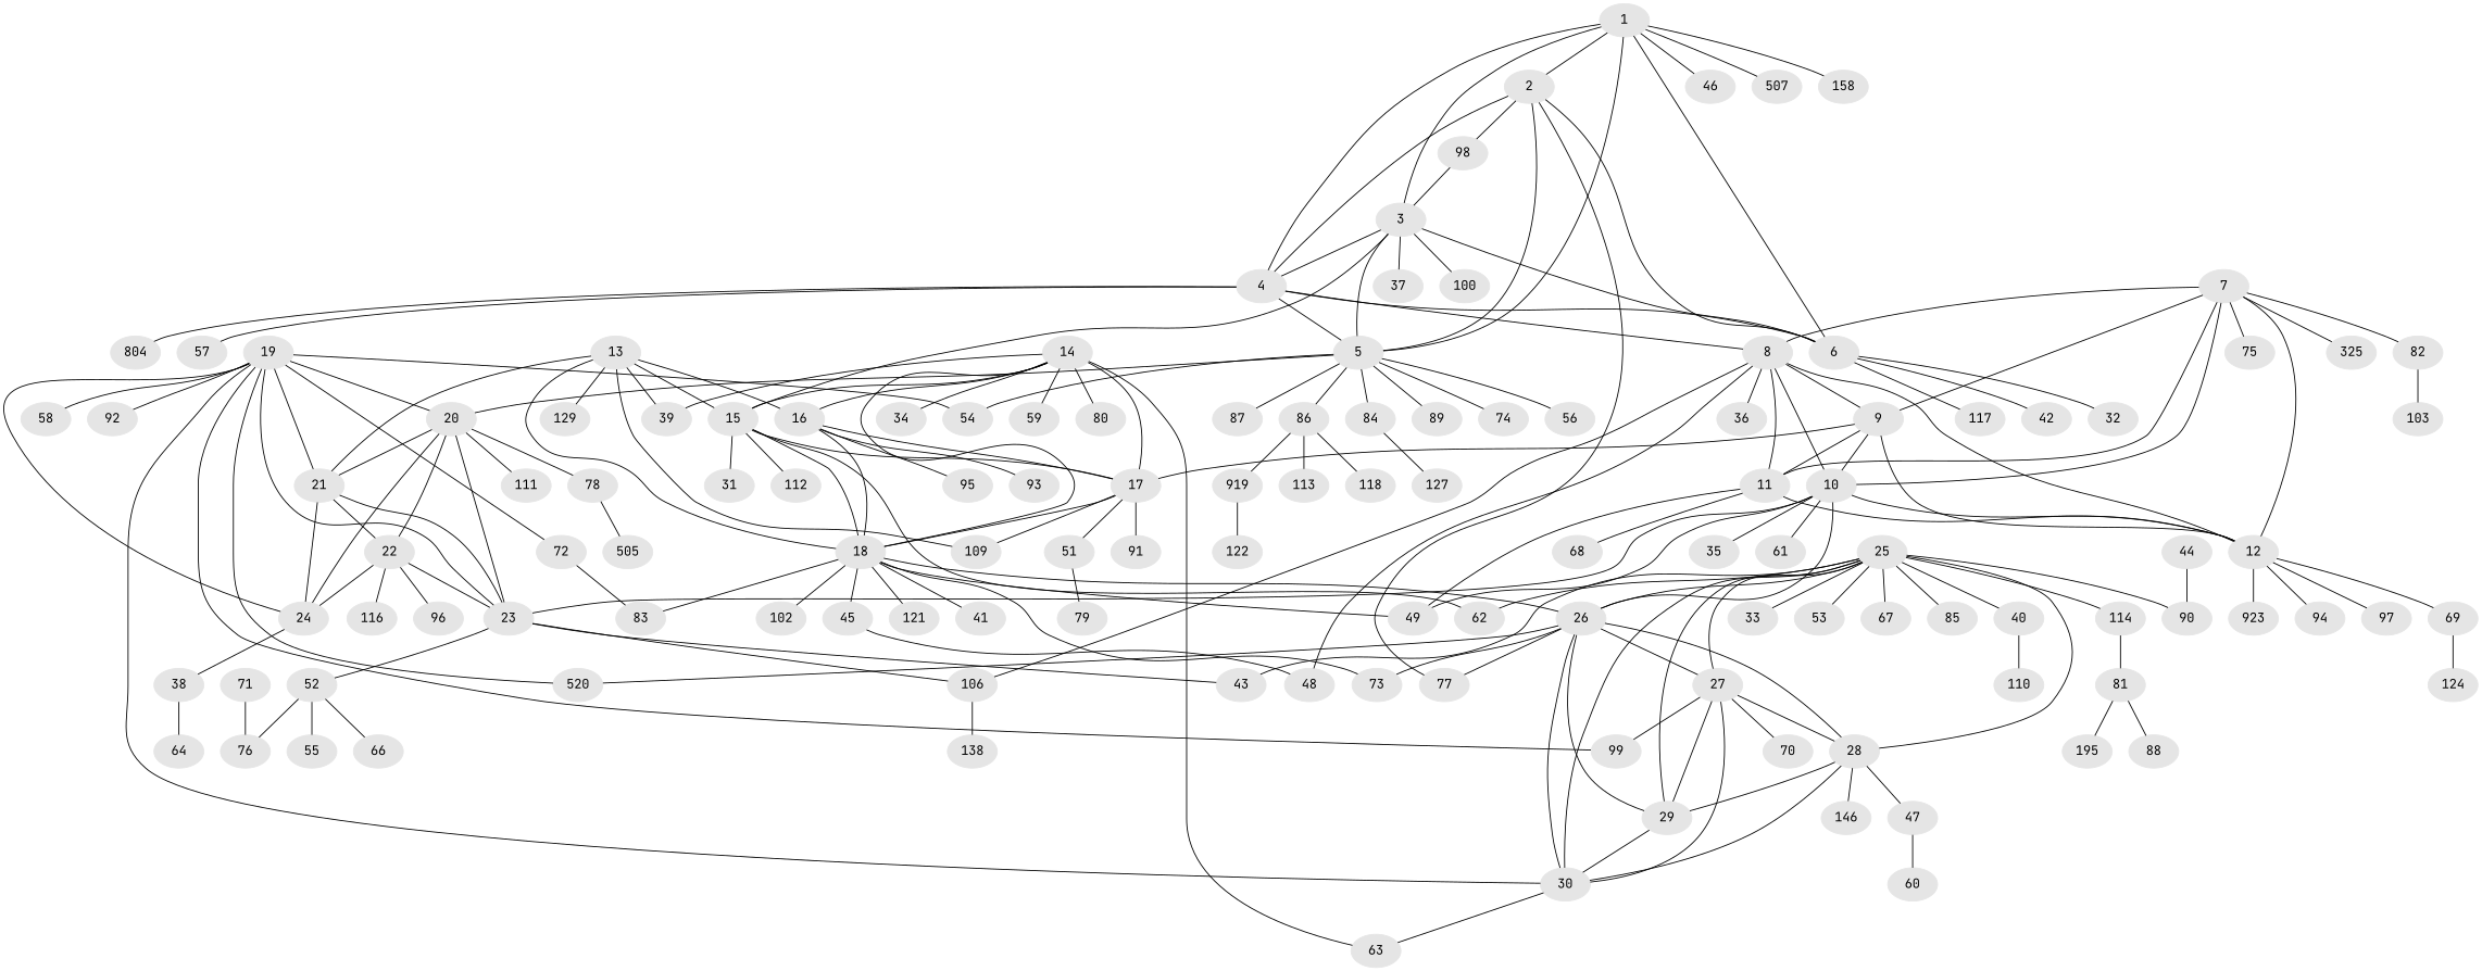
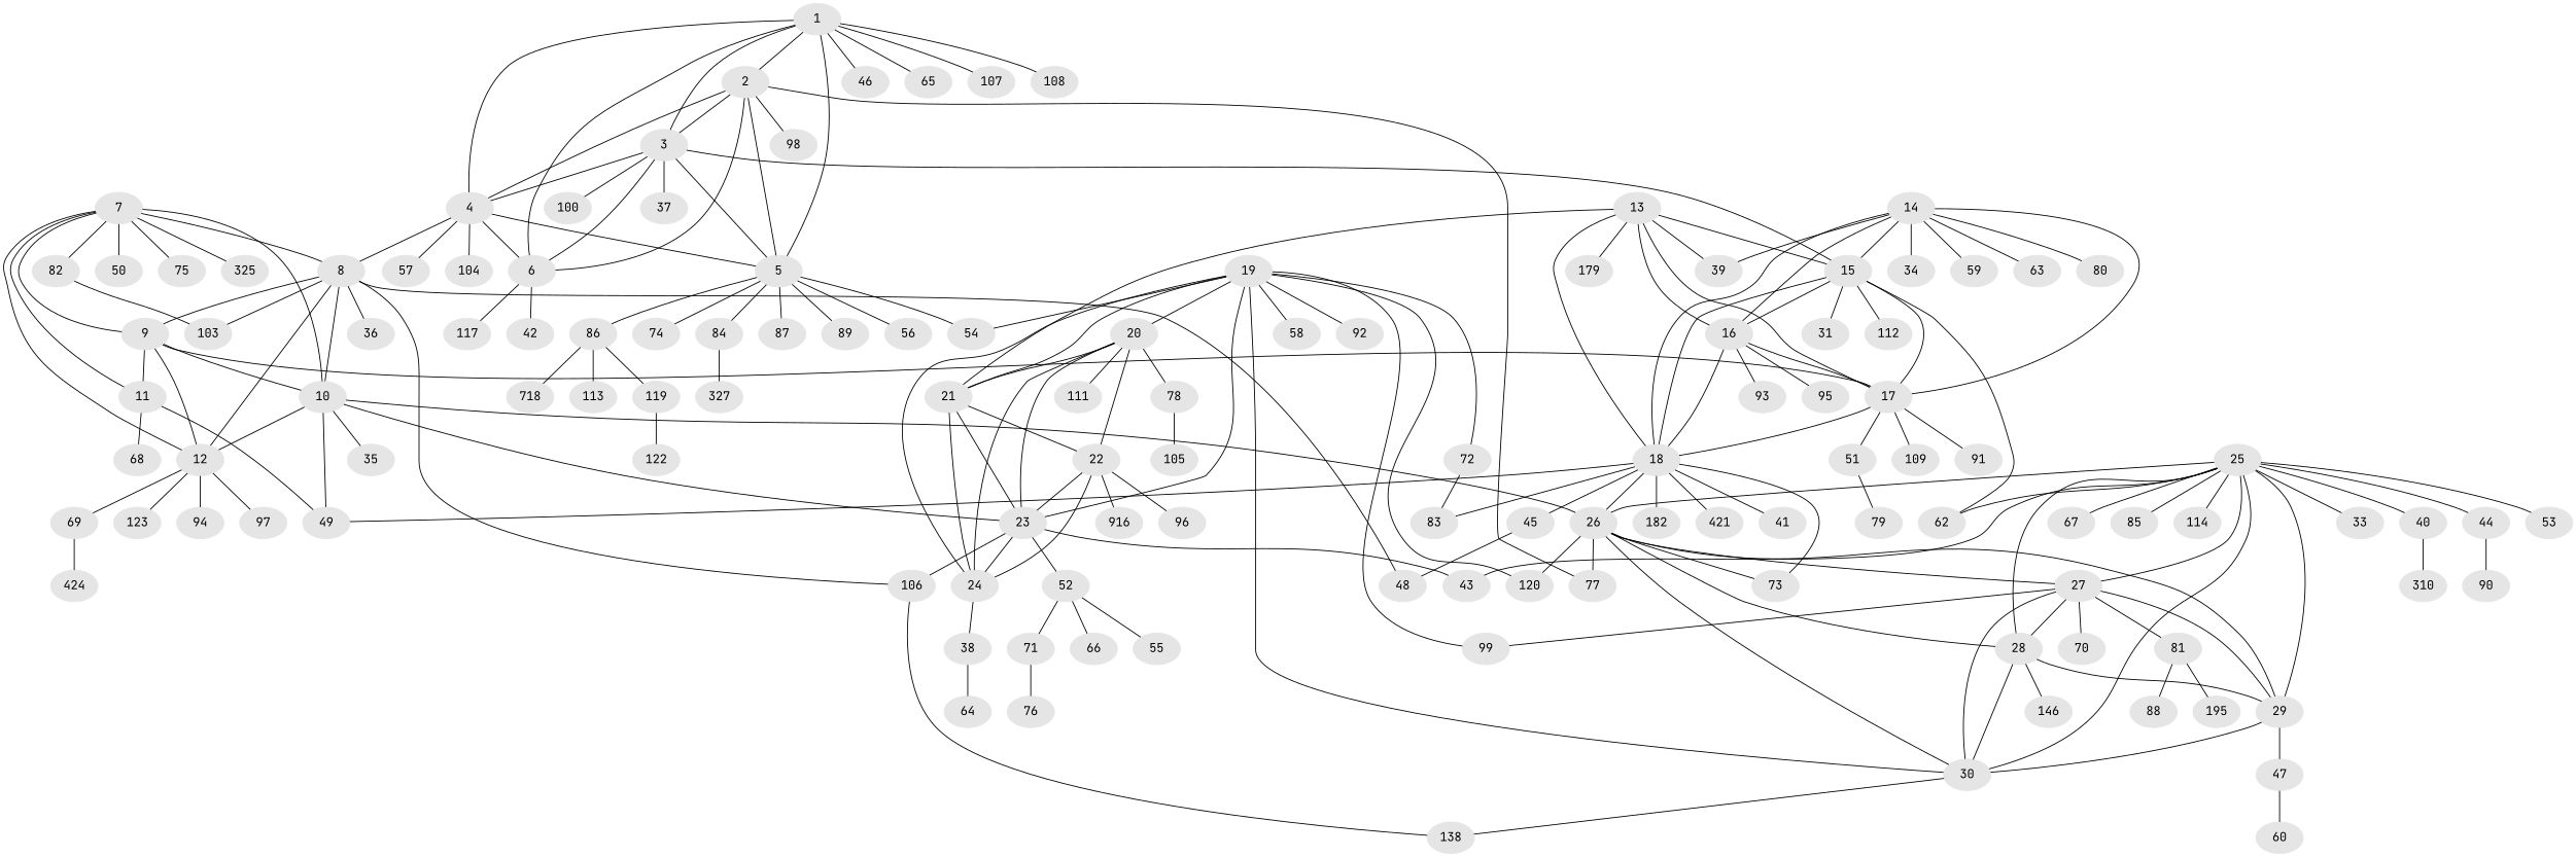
  graph {
    fontname="JetBrains Mono"
    node [color=gray90 fontname="JetBrains Mono" style=filled]
    edge [fontname="JetBrains Mono"]
    1
    2
    3
    4
    5
    6
    46
-   107 [label=507]
-   108 [label=158]
+   65
+   107
+   108
    77
    98
    15
    37
    100
    8
    57
-   104 [label=804]
+   104
    20
    54
    56
    74
    84
    86
    87
    89
-   32
    42
    117
    17
    16
    18
    31
    62
    112
    9
    10
    11
    12
    36
    48
    106
    23
    21
    22
    24
    78
    111
    25
    26
    30
    43
    27
    28
    29
    33
    40
    44
    53
    67
    85
    114
-   127
+   127 [label=327]
    113
-   118
-   119 [label=919]
+   118 [label=718]
+   119
    7
+   50
    75
    82
    n71 [label=325]
    35
-   61
    49
    68
    69
    94
    97
-   123 [label=923]
+   123
    103
    n81 [label=138]
    51
    91
    109
    52
    73
-   120 [label=520]
-   124
+   120
+   124 [label=424]
    13
-   129
+   129 [label=179]
    39
    14
    34
    59
    63
    80
    93
    95
    41
    45
    83
-   102
-   121
+   102 [label=182]
+   121 [label=421]
    79
    19
    58
    72
    92
    99
    96
-   116
+   116 [label=916]
    38
-   105 [label=505]
+   105
    55
    66
    71
    64
    70
    81
    47
    n121 [label=146]
-   110
+   110 [label=310]
    90
    88
    n125 [label=195]
    60
    76
    122
    1 -- 2
    1 -- 3
    1 -- 4
    1 -- 5
    1 -- 6
    1 -- 46
+   1 -- 65
    1 -- 107
    1 -- 108
-   98 -- 3
+   2 -- 3
    2 -- 4
    2 -- 5
    2 -- 6
    2 -- 77
    2 -- 98
    3 -- 4
    3 -- 5
    3 -- 6
    3 -- 15
    3 -- 37
    3 -- 100
    4 -- 5
    4 -- 6
    4 -- 8
    4 -- 57
    4 -- 104
-   5 -- 20
    5 -- 54
    5 -- 56
    5 -- 74
    5 -- 84
    5 -- 86
    5 -- 87
    5 -- 89
-   6 -- 32
    6 -- 42
    6 -- 117
    15 -- 17
+   15 -- 16
    15 -- 18
    15 -- 31
    15 -- 62
    15 -- 112
    8 -- 9
    8 -- 10
-   8 -- 11
+   8 -- 103
    8 -- 12
    8 -- 36
    8 -- 48
    8 -- 106
    20 -- 23
    20 -- 21
    20 -- 22
    20 -- 24
    20 -- 78
    20 -- 111
    84 -- 127
    86 -- 113
    86 -- 118
    86 -- 119
    17 -- 18
    17 -- 51
    17 -- 91
    17 -- 109
    16 -- 17
    16 -- 18
    16 -- 93
    16 -- 95
    18 -- 26
    18 -- 49
    18 -- 73
    18 -- 41
    18 -- 45
    18 -- 83
    18 -- 102
    18 -- 121
    9 -- 17
    9 -- 10
    9 -- 11
    9 -- 12
    10 -- 12
    10 -- 23
    10 -- 26
    10 -- 35
-   10 -- 61
    10 -- 49
-   11 -- 12
    11 -- 49
    11 -- 68
    12 -- 69
    12 -- 94
    12 -- 97
    12 -- 123
    106 -- n81
    23 -- 106
+   23 -- 24
    23 -- 43
    23 -- 52
    21 -- 23
    21 -- 22
    21 -- 24
    22 -- 23
    22 -- 24
    22 -- 96
    22 -- 116
    24 -- 38
    78 -- 105
    25 -- 62
    25 -- 26
    25 -- 30
    25 -- 43
    25 -- 27
    25 -- 28
    25 -- 29
    25 -- 33
    25 -- 40
-   25 -- 90
+   25 -- 44
    25 -- 53
    25 -- 67
    25 -- 85
    25 -- 114
    26 -- 77
    26 -- 30
    26 -- 27
    26 -- 28
    26 -- 29
    26 -- 73
    26 -- 120
-   30 -- 63
+   30 -- n81
    27 -- 30
    27 -- 28
    27 -- 29
    27 -- 99
    27 -- 70
-   114 -- 81
+   27 -- 81
    28 -- 30
    28 -- 29
-   28 -- 47
+   29 -- 47
    28 -- n121
    29 -- 30
    40 -- 110
    44 -- 90
    119 -- 122
    7 -- 8
    7 -- 9
    7 -- 10
    7 -- 11
    7 -- 12
+   7 -- 50
    7 -- 75
    7 -- 82
    7 -- n71
    82 -- 103
    69 -- 124
    51 -- 79
    52 -- 55
    52 -- 66
-   52 -- 76
+   52 -- 71
    13 -- 15
-   13 -- 109
+   13 -- 17
    13 -- 16
    13 -- 18
    13 -- 21
    13 -- 129
    13 -- 39
    14 -- 15
    14 -- 17
    14 -- 16
    14 -- 18
    14 -- 39
    14 -- 34
    14 -- 59
    14 -- 63
    14 -- 80
    45 -- 48
    19 -- 20
    19 -- 54
    19 -- 23
    19 -- 21
    19 -- 24
    19 -- 30
    19 -- 120
    19 -- 58
    19 -- 72
    19 -- 92
    19 -- 99
    72 -- 83
    38 -- 64
    71 -- 76
    81 -- 88
    81 -- n125
    47 -- 60
  }
